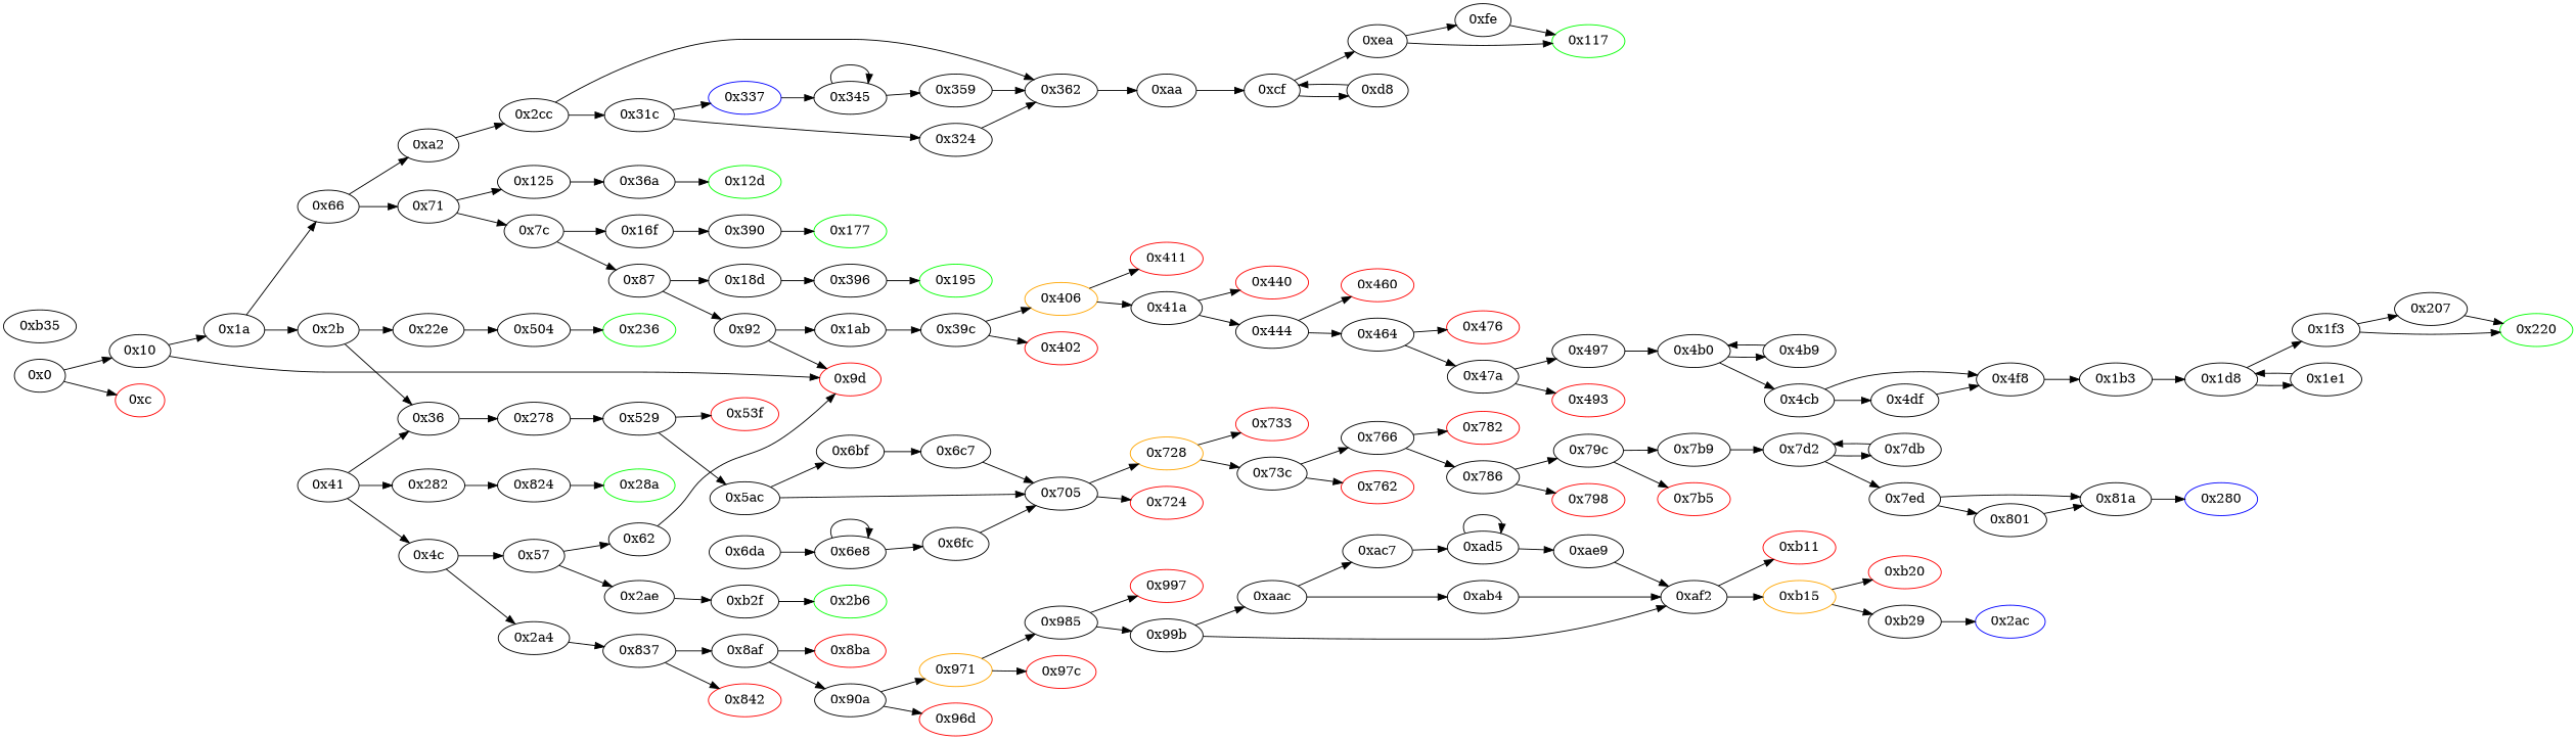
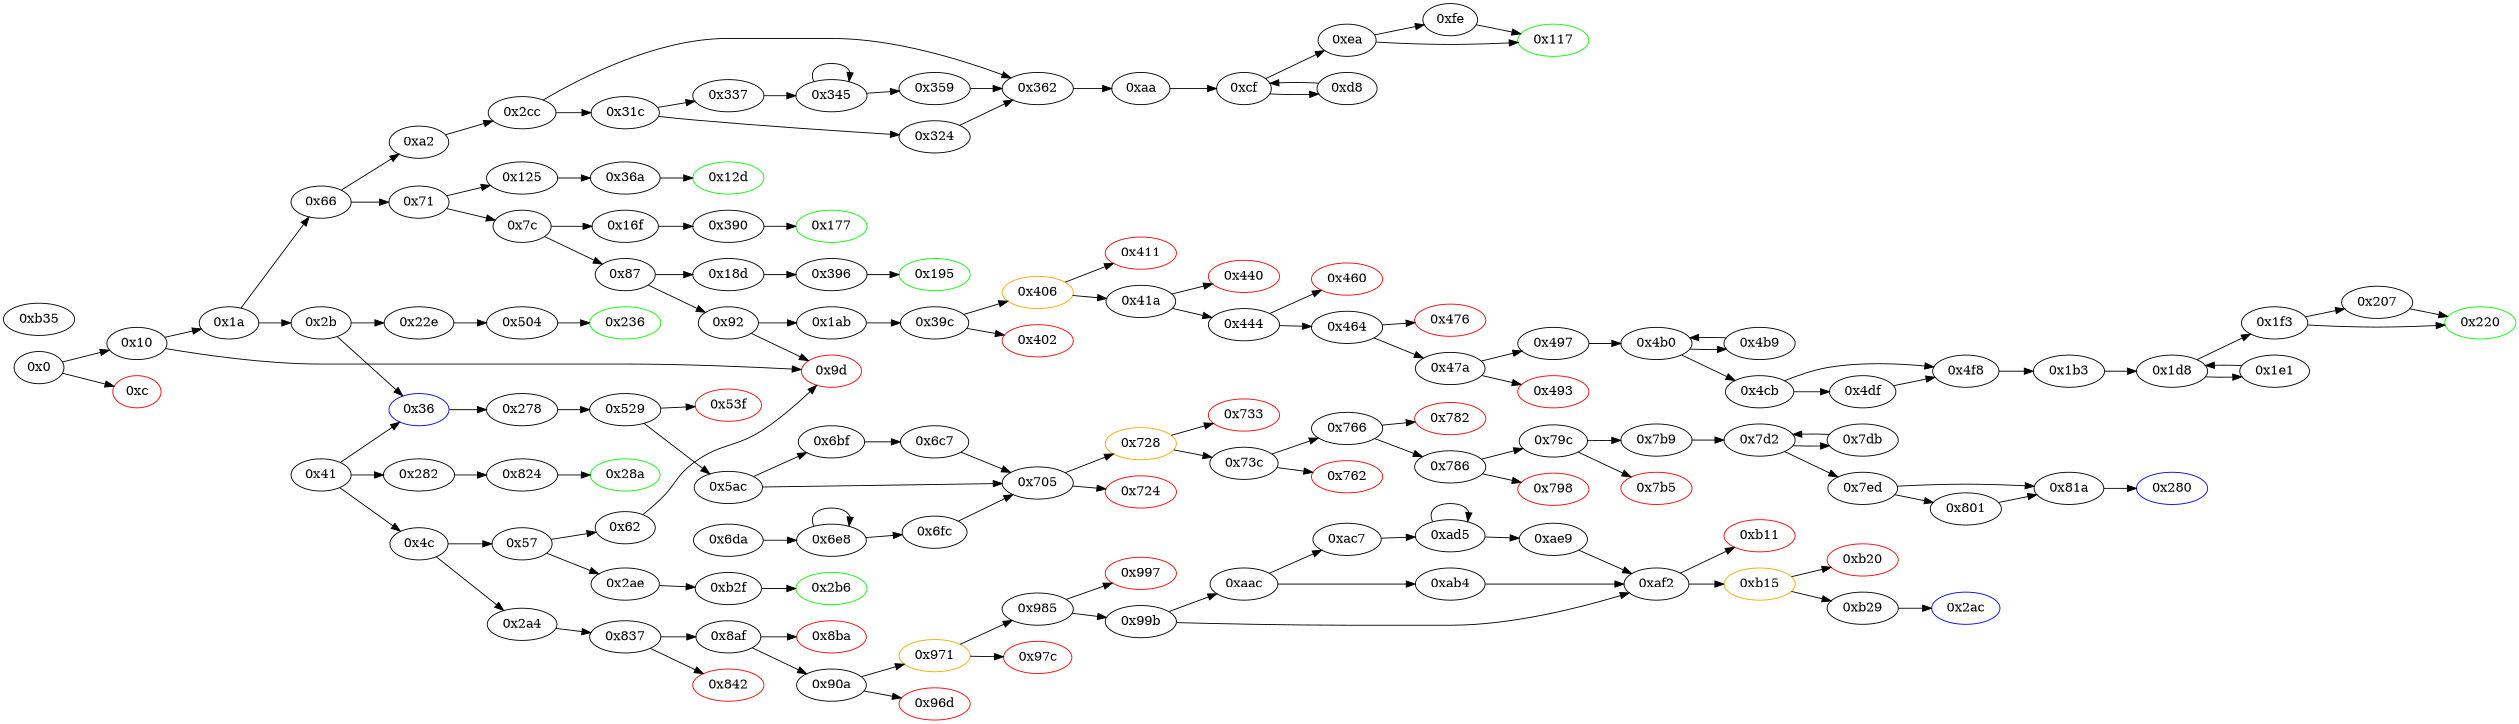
  digraph {
    rankdir=LR
    node [fillcolor=white style=filled]
    "0x220" [color=green]
    "0x207"
    "0x280" [color=blue]
    "0x493" [color=red]
    "0x66"
    "0xa2"
    "0x71"
    "0x2cc"
    "0x7c"
    "0x125"
    "0x440" [color=red]
    "0xad5"
    "0xae9"
    "0xaf2"
    "0xc" [color=red]
    "0x31c"
-   "0x337" [color=blue]
+   "0x337"
    "0x324"
    "0x345"
    "0x362"
    "0x117" [color=green]
    "0xfe"
    "0x195" [color=green]
    "0x724" [color=red]
    "0x971" [color=orange]
    "0x985"
    "0x97c" [color=red]
    "0x99b"
    "0x997" [color=red]
    "0x1ab"
    "0x39c"
    "0x402" [color=red]
    "0x406" [color=orange]
    "0x79c"
    "0x7b9"
    "0x7b5" [color=red]
    "0x7d2"
    "0x5ac"
    "0x6bf"
    "0x705"
    "0x6c7"
    "0x728" [color=orange]
    "0x786"
    "0x798" [color=red]
    "0x1d8"
    "0x1e1"
    "0x1f3"
    "0x0"
    "0x10"
    "0x1a"
    "0x9d" [color=red]
    "0x396"
    "0x28a" [color=green]
    "0x824"
    "0x57"
    "0x62"
    "0x2ae"
    "0xb2f"
    "0x6e8"
    "0x6fc"
    "0x359"
    "0x12d" [color=green]
    "0x73c"
    "0x733" [color=red]
    "0x762" [color=red]
    "0x766"
    "0x22e"
    "0x504"
    "0x236" [color=green]
    "0x4b9"
    "0x4b0"
    "0x4cb"
    "0x7db"
    "0x7ed"
    "0x2b"
-   "0x36"
+   "0x36" [color=blue]
    "0xab4"
    "0xb15" [color=orange]
    "0xb11" [color=red]
    "0x6da"
    "0xb35"
    "0x278"
    "0xaac"
    "0xac7"
    "0x177" [color=green]
    "0x96d" [color=red]
    "0x87"
    "0x16f"
    "0x92"
    "0x18d"
    "0x390"
    "0x4f8"
    "0x4df"
    "0x1b3"
    "0x81a"
    "0x801"
    "0x8af"
    "0x90a"
    "0x8ba" [color=red]
    "0xb20" [color=red]
    "0xb29"
    "0x529"
    "0x53f" [color=red]
    "0x842" [color=red]
    "0x460" [color=red]
    "0x464"
    "0x47a"
    "0x476" [color=red]
    "0x497"
    "0x411" [color=red]
    "0xaa"
    "0xcf"
    "0x2ac" [color=blue]
    "0x282"
    "0x4c"
    "0x2a4"
    "0x837"
    "0x41a"
    "0x36a"
    "0xd8"
    "0xea"
    "0x41"
    "0x782" [color=red]
    "0x2b6" [color=green]
    "0x444"
    "0x207" -> "0x220"
    "0x66" -> "0xa2"
    "0x66" -> "0x71"
    "0xa2" -> "0x2cc"
    "0x71" -> "0x7c"
    "0x71" -> "0x125"
    "0x2cc" -> "0x31c"
    "0x2cc" -> "0x362"
    "0x7c" -> "0x87"
    "0x7c" -> "0x16f"
    "0x125" -> "0x36a"
    "0xad5" -> "0xad5"
    "0xad5" -> "0xae9"
    "0xae9" -> "0xaf2"
    "0xaf2" -> "0xb15"
    "0xaf2" -> "0xb11"
    "0x31c" -> "0x337"
    "0x31c" -> "0x324"
    "0x337" -> "0x345"
    "0x324" -> "0x362"
    "0x345" -> "0x345"
    "0x345" -> "0x359"
    "0x362" -> "0xaa"
    "0xfe" -> "0x117"
    "0x971" -> "0x985"
    "0x971" -> "0x97c"
    "0x985" -> "0x99b"
    "0x985" -> "0x997"
    "0x99b" -> "0xaf2"
    "0x99b" -> "0xaac"
    "0x1ab" -> "0x39c"
    "0x39c" -> "0x402"
    "0x39c" -> "0x406"
    "0x406" -> "0x411"
    "0x406" -> "0x41a"
    "0x79c" -> "0x7b9"
    "0x79c" -> "0x7b5"
    "0x7b9" -> "0x7d2"
    "0x7d2" -> "0x7db"
    "0x7d2" -> "0x7ed"
    "0x5ac" -> "0x6bf"
    "0x5ac" -> "0x705"
    "0x6bf" -> "0x6c7"
    "0x705" -> "0x724"
    "0x705" -> "0x728"
    "0x6c7" -> "0x705"
    "0x728" -> "0x73c"
    "0x728" -> "0x733"
    "0x786" -> "0x79c"
    "0x786" -> "0x798"
    "0x1d8" -> "0x1e1"
    "0x1d8" -> "0x1f3"
    "0x1e1" -> "0x1d8"
    "0x1f3" -> "0x220"
    "0x1f3" -> "0x207"
    "0x0" -> "0xc"
    "0x0" -> "0x10"
    "0x10" -> "0x1a"
    "0x10" -> "0x9d"
    "0x1a" -> "0x66"
    "0x1a" -> "0x2b"
    "0x396" -> "0x195"
    "0x824" -> "0x28a"
    "0x57" -> "0x62"
    "0x57" -> "0x2ae"
    "0x62" -> "0x9d"
    "0x2ae" -> "0xb2f"
    "0xb2f" -> "0x2b6"
    "0x6e8" -> "0x6e8"
    "0x6e8" -> "0x6fc"
    "0x6fc" -> "0x705"
    "0x359" -> "0x362"
    "0x73c" -> "0x762"
    "0x73c" -> "0x766"
    "0x766" -> "0x786"
    "0x766" -> "0x782"
    "0x22e" -> "0x504"
    "0x504" -> "0x236"
    "0x4b9" -> "0x4b0"
    "0x4b0" -> "0x4b9"
    "0x4b0" -> "0x4cb"
    "0x4cb" -> "0x4f8"
    "0x4cb" -> "0x4df"
    "0x7db" -> "0x7d2"
    "0x7ed" -> "0x81a"
    "0x7ed" -> "0x801"
    "0x2b" -> "0x22e"
    "0x2b" -> "0x36"
    "0x36" -> "0x278"
    "0xab4" -> "0xaf2"
    "0xb15" -> "0xb20"
    "0xb15" -> "0xb29"
    "0x6da" -> "0x6e8"
    "0x278" -> "0x529"
    "0xaac" -> "0xab4"
    "0xaac" -> "0xac7"
    "0xac7" -> "0xad5"
    "0x87" -> "0x92"
    "0x87" -> "0x18d"
    "0x16f" -> "0x390"
    "0x92" -> "0x1ab"
    "0x92" -> "0x9d"
    "0x18d" -> "0x396"
    "0x390" -> "0x177"
    "0x4f8" -> "0x1b3"
    "0x4df" -> "0x4f8"
    "0x1b3" -> "0x1d8"
    "0x81a" -> "0x280"
    "0x801" -> "0x81a"
    "0x8af" -> "0x90a"
    "0x8af" -> "0x8ba"
    "0x90a" -> "0x971"
    "0x90a" -> "0x96d"
    "0xb29" -> "0x2ac"
    "0x529" -> "0x5ac"
    "0x529" -> "0x53f"
    "0x464" -> "0x47a"
    "0x464" -> "0x476"
    "0x47a" -> "0x493"
    "0x47a" -> "0x497"
    "0x497" -> "0x4b0"
    "0xaa" -> "0xcf"
    "0xcf" -> "0xd8"
    "0xcf" -> "0xea"
    "0x282" -> "0x824"
    "0x4c" -> "0x57"
    "0x4c" -> "0x2a4"
    "0x2a4" -> "0x837"
    "0x837" -> "0x8af"
    "0x837" -> "0x842"
    "0x41a" -> "0x440"
    "0x41a" -> "0x444"
    "0x36a" -> "0x12d"
    "0xd8" -> "0xcf"
    "0xea" -> "0x117"
    "0xea" -> "0xfe"
    "0x41" -> "0x36"
    "0x41" -> "0x282"
    "0x41" -> "0x4c"
    "0x444" -> "0x460"
    "0x444" -> "0x464"
  }
